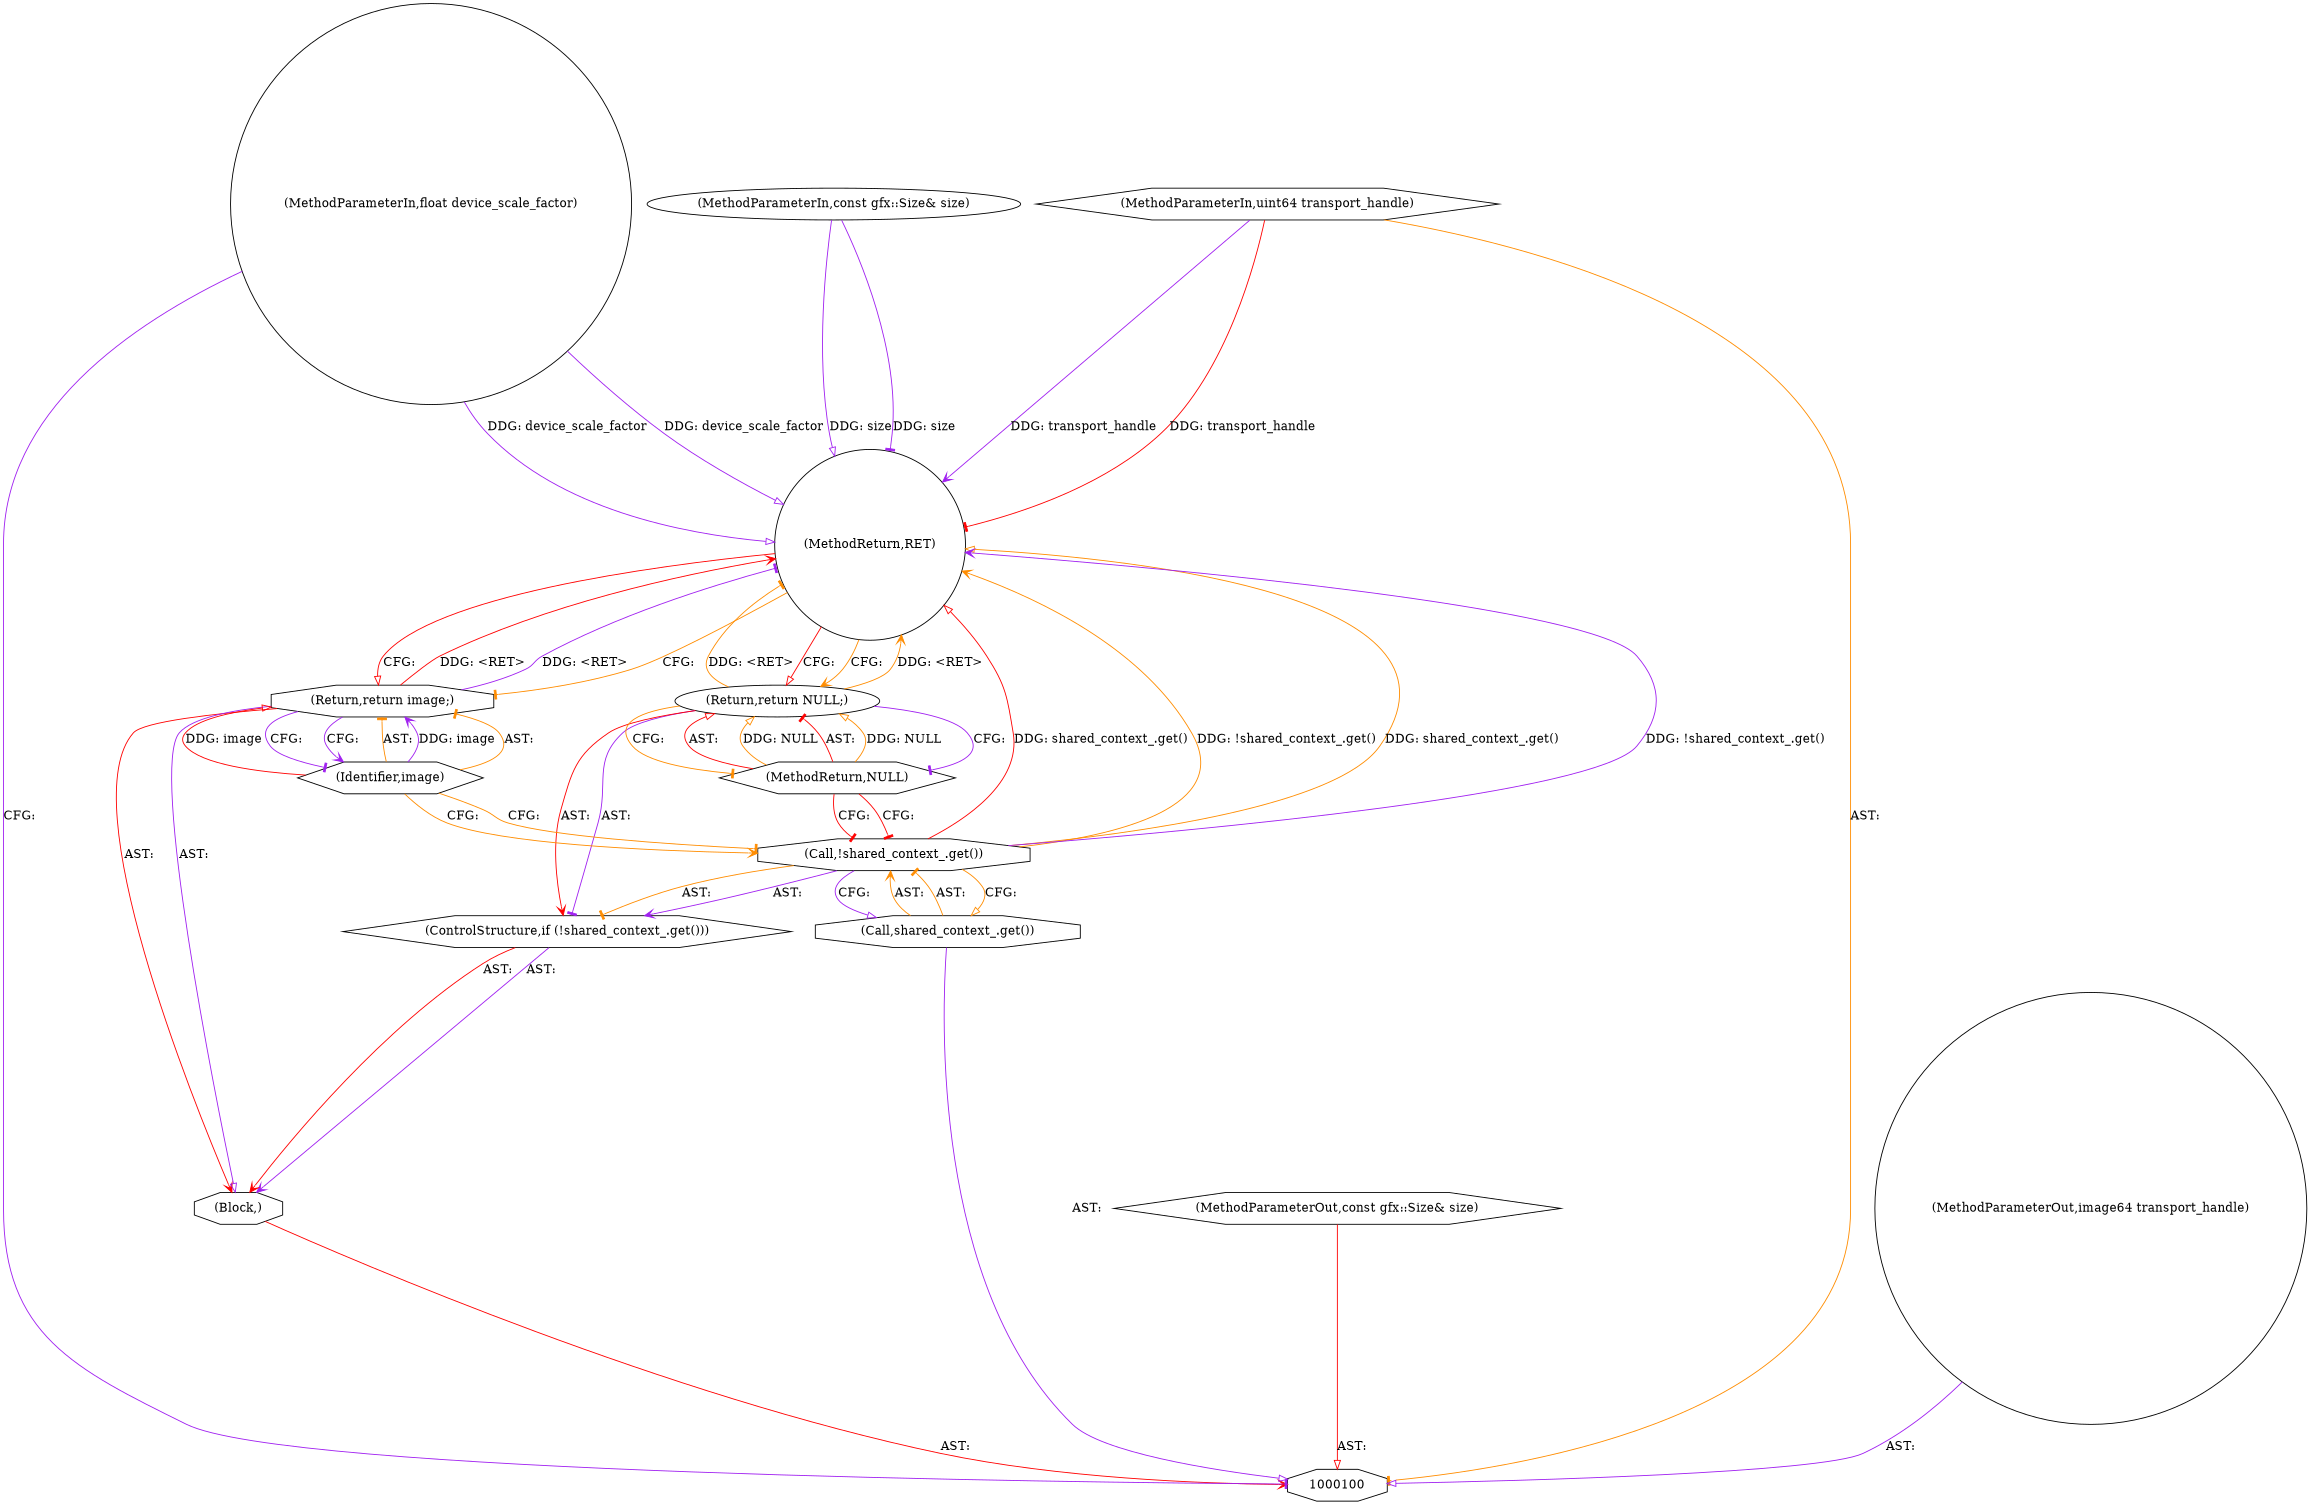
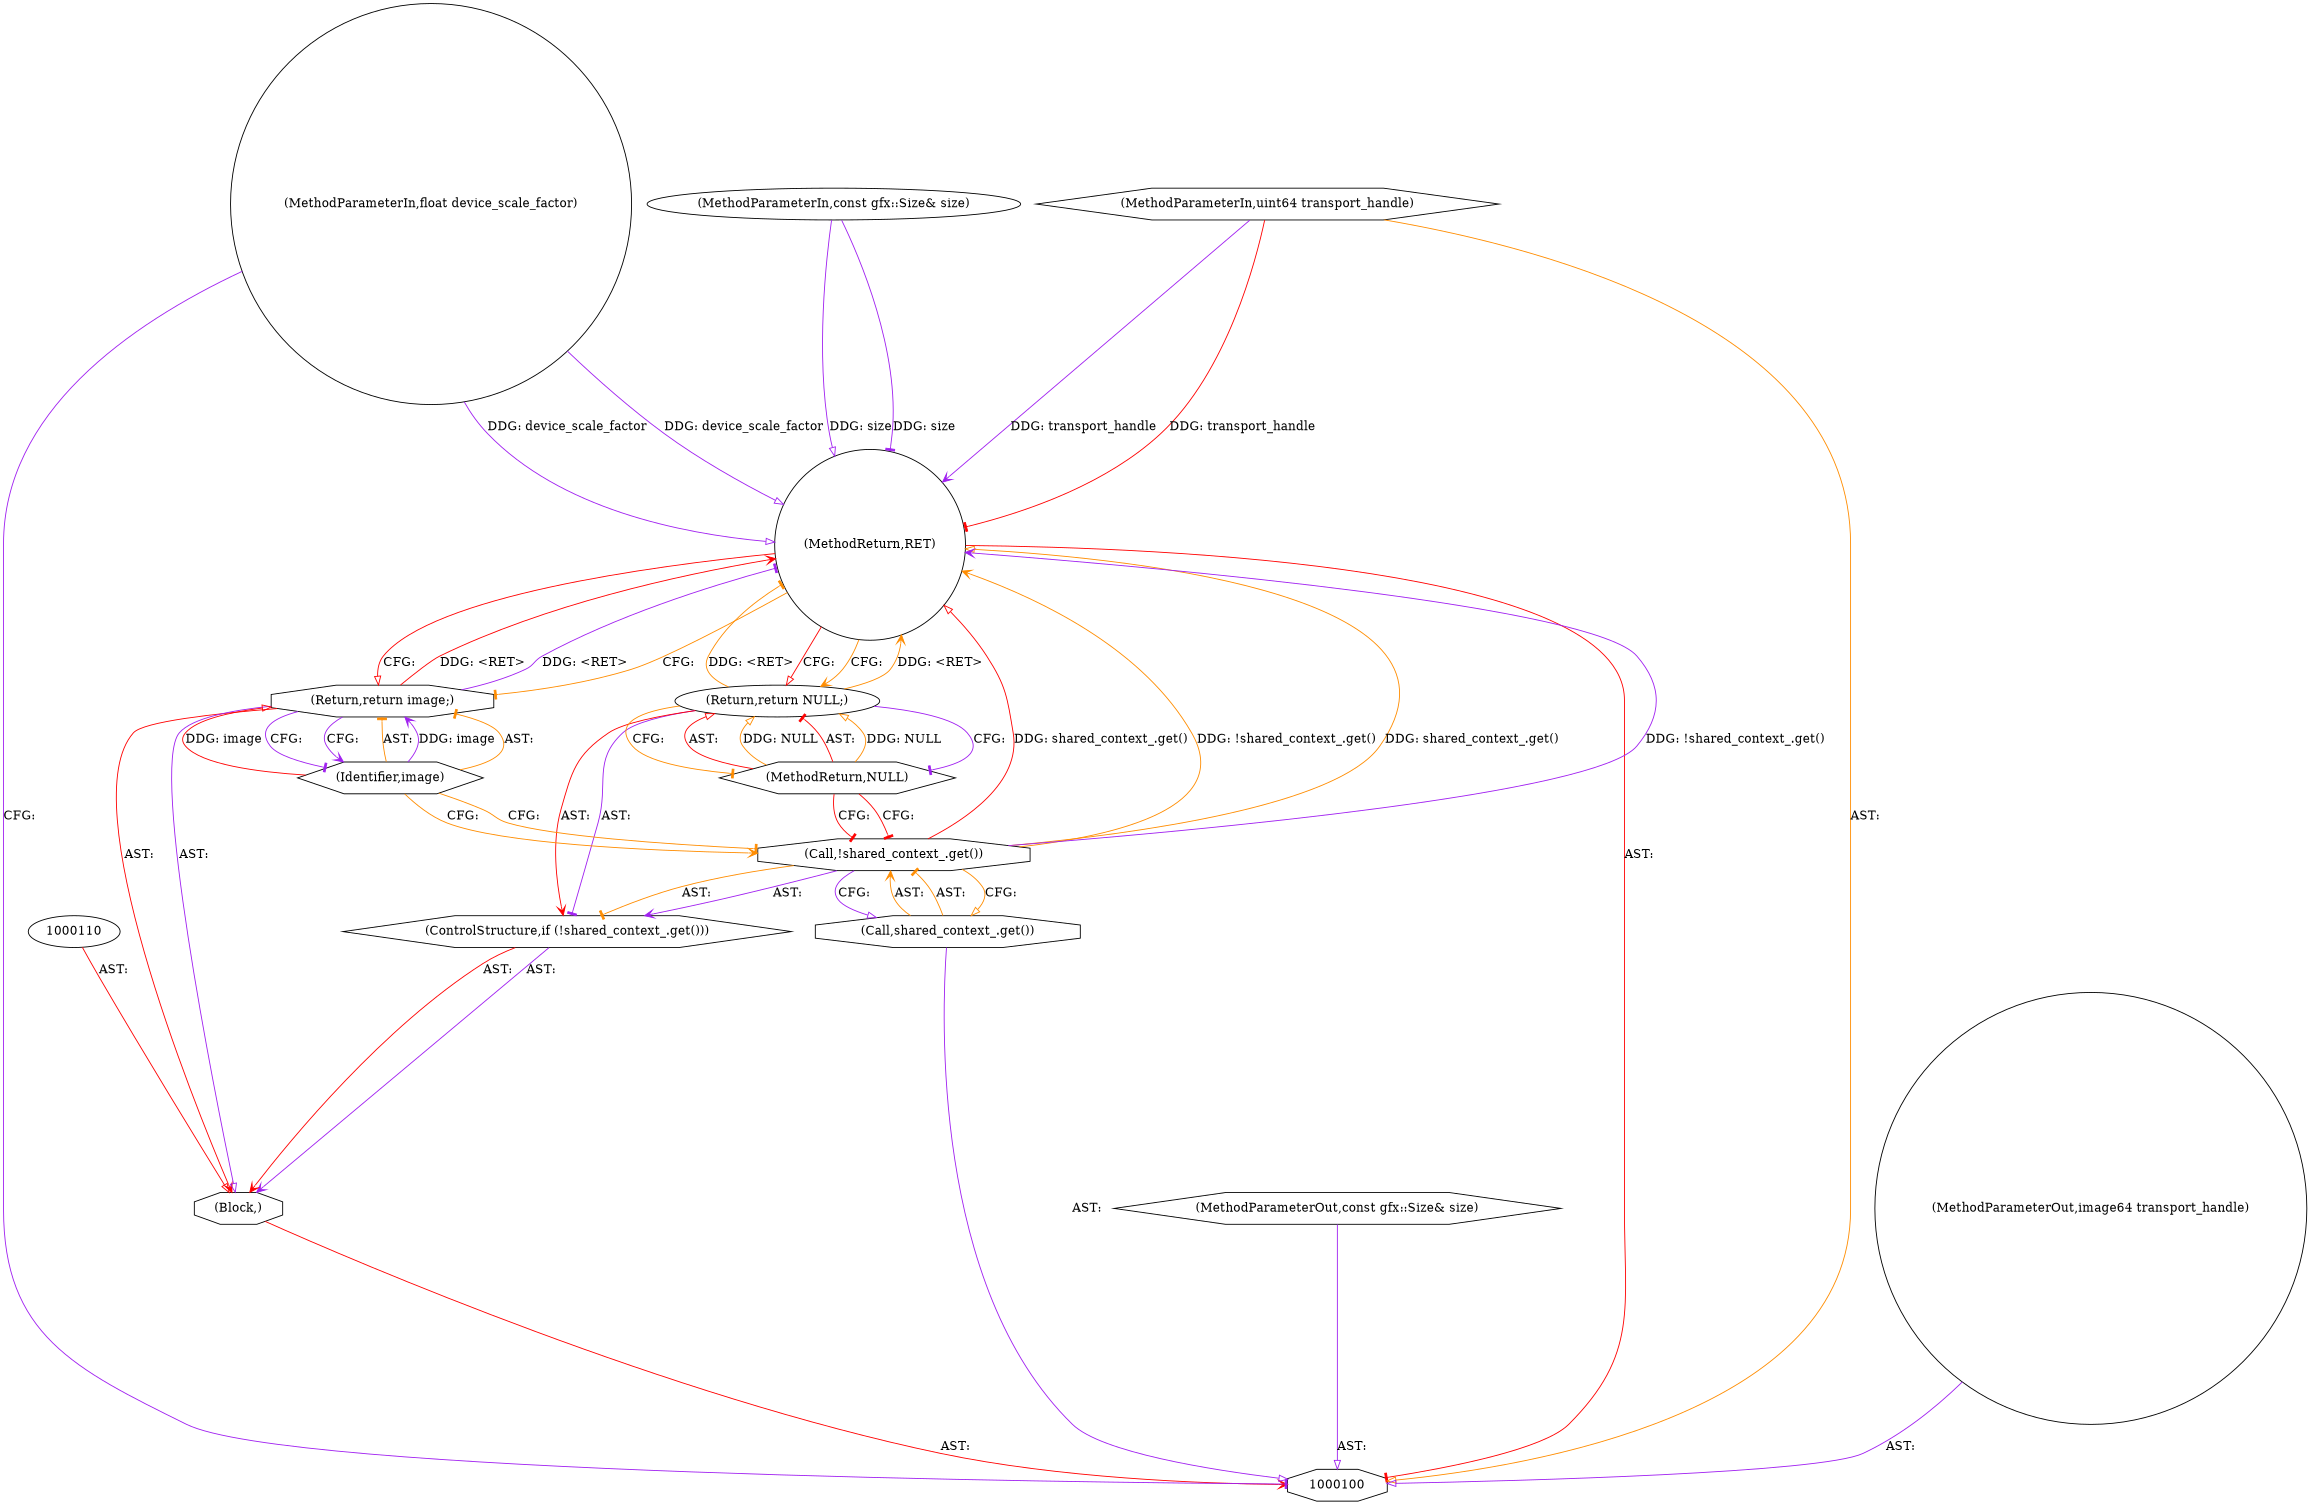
  digraph {
    node [shape=octagon]
    edge [arrowhead=tee color=purple]
    n1 [label="(MethodReturn,RET)" shape=circle]
    n2 [label="(Return,return image;)"]
    n3 [label="(Return,return NULL;)" shape=ellipse]
    1000100
    n5 [label="(Identifier,image)" shape=hexagon]
    n6 [label="(Block,)"]
    n7 [label="(ControlStructure,if (!shared_context_.get()))" shape=hexagon]
    n8 [label="(MethodReturn,NULL)" shape=hexagon]
    n9 [label="(Call,!shared_context_.get())"]
    n10 [label="(Call,shared_context_.get())"]
    n11 [label="(MethodParameterIn,const gfx::Size& size)" shape=ellipse]
    n12 [label="(MethodParameterOut,const gfx::Size& size)" shape=hexagon]
    n13 [label="(MethodParameterIn,float device_scale_factor)" shape=circle]
    n14 [label="(MethodParameterIn,uint64 transport_handle)" shape=hexagon]
    n15 [label="(MethodParameterOut,image64 transport_handle)" shape=circle]
+   1000110 [shape=ellipse]
    n1 -> n2 [color=darkorange label="CFG: "]
    n1 -> n2 [arrowhead=onormal color=red label="CFG: "]
    n1 -> n3 [arrowhead=onormal color=red label="CFG: "]
    n1 -> n3 [arrowhead=vee color=darkorange label="CFG: "]
+   n1 -> 1000100 [color=red label="AST: "]
    n2 -> n1 [arrowhead=vee color=red label="DDG: <RET>"]
    n2 -> n1 [label="DDG: <RET>"]
    n2 -> n5 [label="CFG: "]
    n2 -> n5 [arrowhead=vee label="CFG: "]
    n2 -> n6 [arrowhead=vee color=red label="AST: "]
    n2 -> n6 [arrowhead=onormal label="AST: "]
    n3 -> n1 [arrowhead=vee color=darkorange label="DDG: <RET>"]
    n3 -> n1 [color=darkorange label="DDG: <RET>"]
    n3 -> n7 [label="AST: "]
    n3 -> n7 [arrowhead=vee color=red label="AST: "]
    n3 -> n8 [label="CFG: "]
    n3 -> n8 [color=darkorange label="CFG: "]
    n5 -> n2 [color=darkorange label="AST: "]
    n5 -> n2 [arrowhead=vee label="DDG: image"]
    n5 -> n2 [color=darkorange label="AST: "]
    n5 -> n2 [arrowhead=onormal color=red label="DDG: image"]
    n5 -> n9 [arrowhead=vee color=darkorange label="CFG: "]
    n5 -> n9 [color=darkorange label="CFG: "]
    n6 -> 1000100 [arrowhead=vee color=red label="AST: "]
    n7 -> n6 [arrowhead=vee label="AST: "]
    n7 -> n6 [arrowhead=vee color=red label="AST: "]
    n8 -> n3 [arrowhead=onormal color=red label="AST: "]
    n8 -> n3 [arrowhead=onormal color=darkorange label="DDG: NULL"]
    n8 -> n3 [color=red label="AST: "]
    n8 -> n3 [arrowhead=onormal color=darkorange label="DDG: NULL"]
    n8 -> n9 [color=red label="CFG: "]
    n8 -> n9 [color=red label="CFG: "]
    n9 -> n1 [arrowhead=onormal color=red label="DDG: shared_context_.get()"]
    n9 -> n1 [arrowhead=vee color=darkorange label="DDG: !shared_context_.get()"]
    n9 -> n1 [arrowhead=onormal color=darkorange label="DDG: shared_context_.get()"]
    n9 -> n1 [arrowhead=vee label="DDG: !shared_context_.get()"]
    n9 -> n7 [arrowhead=vee label="AST: "]
    n9 -> n7 [color=darkorange label="AST: "]
    n9 -> n10 [arrowhead=onormal color=darkorange label="CFG: "]
    n9 -> n10 [arrowhead=onormal label="CFG: "]
    n10 -> 1000100 [arrowhead=onormal label="AST: "]
    n10 -> n9 [arrowhead=vee color=darkorange label="AST: "]
    n10 -> n9 [color=darkorange label="AST: "]
    n11 -> n1 [arrowhead=onormal label="DDG: size"]
    n11 -> n1 [label="DDG: size"]
-   n12 -> 1000100 [arrowhead=onormal color=red label="AST: "]
+   n12 -> 1000100 [arrowhead=onormal label="AST: "]
    n13 -> n1 [arrowhead=onormal label="DDG: device_scale_factor"]
    n13 -> n1 [arrowhead=onormal label="DDG: device_scale_factor"]
    n13 -> 1000100 [label="CFG: "]
    n14 -> n1 [arrowhead=vee label="DDG: transport_handle"]
    n14 -> n1 [color=red label="DDG: transport_handle"]
-   n14 -> 1000100 [color=darkorange label="AST: "]
+   n14 -> 1000100 [arrowhead=onormal color=darkorange label="AST: "]
    n15 -> 1000100 [arrowhead=onormal label="AST: "]
+   1000110 -> n6 [arrowhead=onormal color=red label="AST: "]
  }
